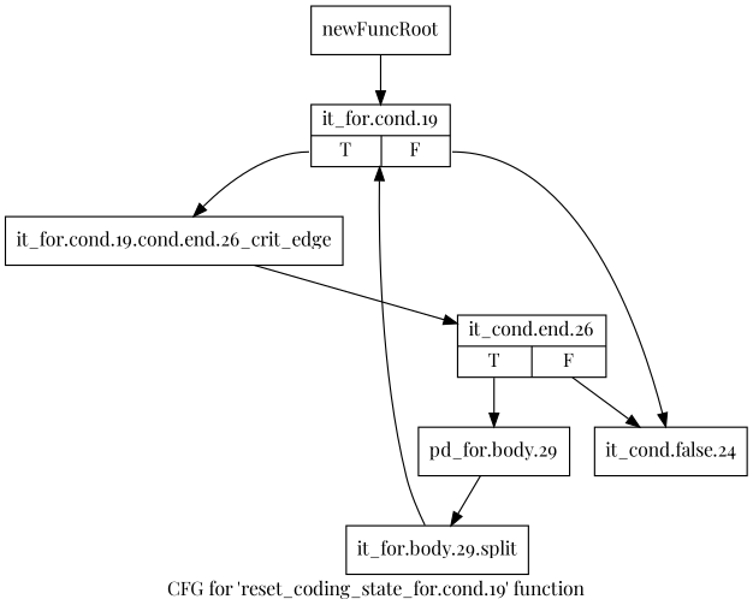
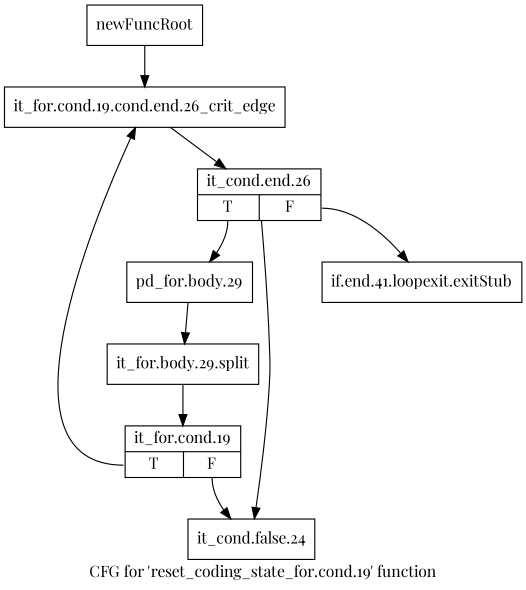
  digraph {
    fontname="Playfair Display"
    label="CFG for 'reset_coding_state_for.cond.19' function"
    node [fontname="Playfair Display" shape=record]
    edge [fontname="Playfair Display"]
    n1 [label="{newFuncRoot}"]
    n2 [label="{it_for.cond.19|{<s0>T|<s1>F}}"]
    n3 [label="{it_for.cond.19.cond.end.26_crit_edge}"]
    n4 [label="{it_cond.false.24}"]
    n5 [label="{it_cond.end.26|{<s0>T|<s1>F}}"]
+   n6 [label="{if.end.41.loopexit.exitStub}"]
    n7 [label="{pd_for.body.29}"]
    n8 [label="{it_for.body.29.split}"]
-   n1 -> n2
+   n1 -> n3
    n2 -> n3 [tailport=s0]
    n2 -> n4 [tailport=s1]
    n3 -> n5
    n5 -> n4
+   n5 -> n6 [tailport=s1]
    n5 -> n7 [tailport=s0]
    n7 -> n8
    n8 -> n2
  }
